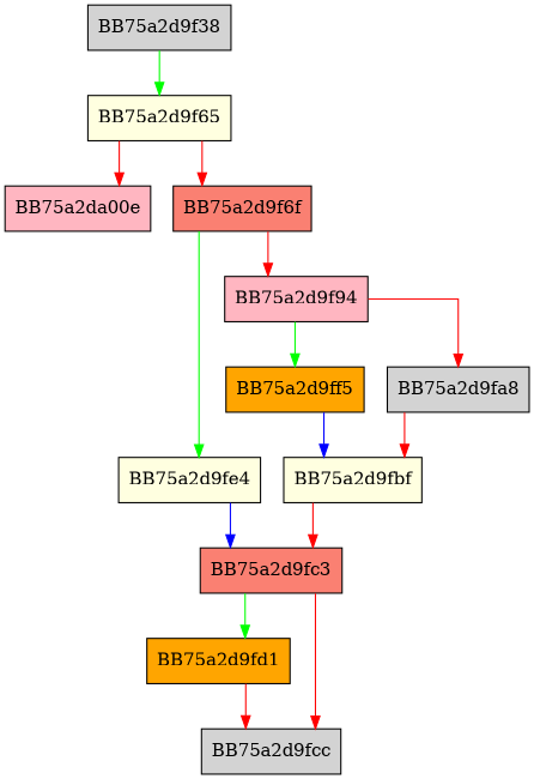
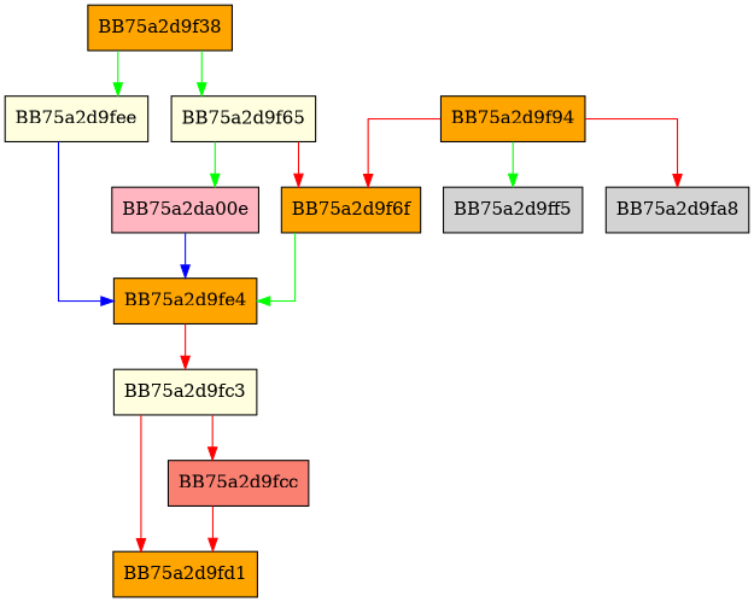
  digraph {
    splines=ortho
    node [fillcolor=lightyellow shape=box style=filled]
    edge [color=red]
-   BB75a2d9f38 [fillcolor=lightgrey]
+   BB75a2d9f38 [fillcolor=orange]
+   BB75a2d9fee
    BB75a2d9f65
-   BB75a2d9fe4
+   BB75a2d9fe4 [fillcolor=orange]
    BB75a2da00e [fillcolor=lightpink]
-   BB75a2d9f6f [fillcolor=salmon]
-   BB75a2d9fc3 [fillcolor=salmon]
-   BB75a2d9f94 [fillcolor=lightpink]
-   BB75a2d9ff5 [fillcolor=orange]
+   BB75a2d9f6f [fillcolor=orange]
+   BB75a2d9fc3
+   BB75a2d9f94 [fillcolor=orange]
+   BB75a2d9ff5 [fillcolor=lightgrey]
    BB75a2d9fa8 [fillcolor=lightgrey]
    BB75a2d9fd1 [fillcolor=orange]
-   BB75a2d9fcc [fillcolor=lightgrey]
-   BB75a2d9fbf
+   BB75a2d9fcc [fillcolor=salmon]
+   BB75a2d9f38 -> BB75a2d9fee [color=green]
    BB75a2d9f38 -> BB75a2d9f65 [color=green]
-   BB75a2d9f65 -> BB75a2da00e
+   BB75a2d9fee -> BB75a2d9fe4 [color=blue]
+   BB75a2d9f65 -> BB75a2da00e [color=green]
    BB75a2d9f65 -> BB75a2d9f6f
-   BB75a2d9fe4 -> BB75a2d9fc3 [color=blue]
+   BB75a2d9fe4 -> BB75a2d9fc3
+   BB75a2da00e -> BB75a2d9fe4 [color=blue]
    BB75a2d9f6f -> BB75a2d9fe4 [color=green]
-   BB75a2d9f6f -> BB75a2d9f94
-   BB75a2d9fc3 -> BB75a2d9fd1 [color=green]
+   BB75a2d9f94 -> BB75a2d9f6f
+   BB75a2d9fc3 -> BB75a2d9fd1
    BB75a2d9fc3 -> BB75a2d9fcc
    BB75a2d9f94 -> BB75a2d9ff5 [color=green]
    BB75a2d9f94 -> BB75a2d9fa8
-   BB75a2d9ff5 -> BB75a2d9fbf [color=blue]
-   BB75a2d9fa8 -> BB75a2d9fbf
-   BB75a2d9fd1 -> BB75a2d9fcc
-   BB75a2d9fbf -> BB75a2d9fc3
+   BB75a2d9fcc -> BB75a2d9fd1
  }
